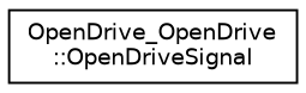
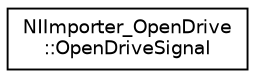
  digraph {
    rankdir=LR
-   n1 [color=black fillcolor=white fontname=Helvetica fontsize=10 height=0.2 label="OpenDrive_OpenDrive\l::OpenDriveSignal" shape=record style=filled width=0.4]
+   n1 [color=black fillcolor=white fontname=Helvetica fontsize=10 height=0.2 label="NIImporter_OpenDrive\l::OpenDriveSignal" shape=record style=filled width=0.4]
  }
